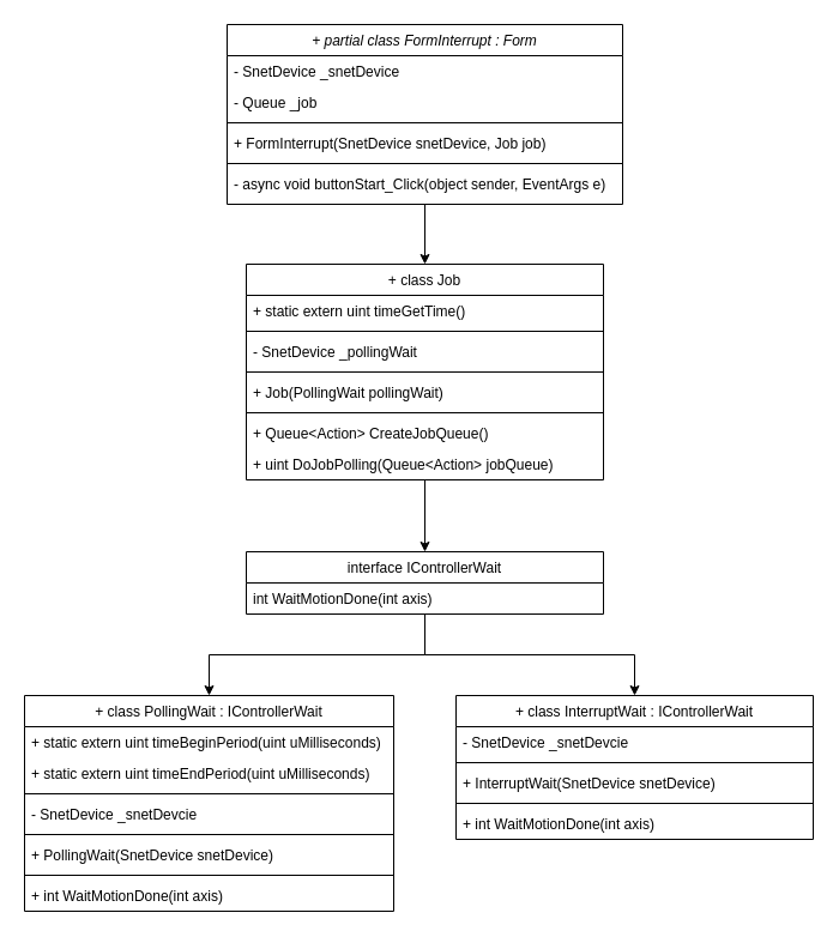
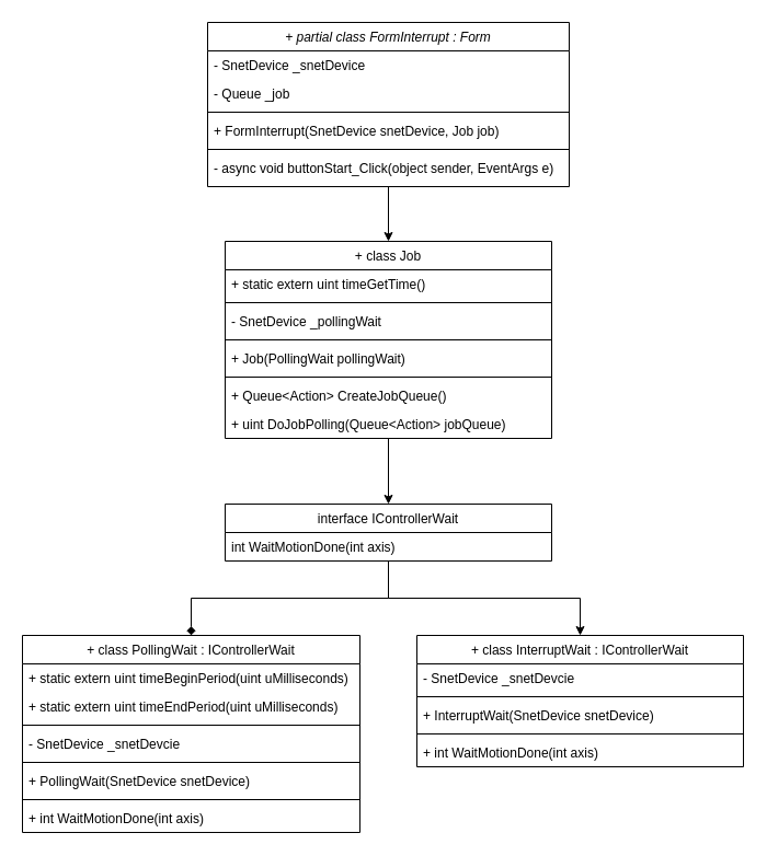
  <mxCell id="0" />
  <mxCell id="1" parent="0" />
  <mxCell id="2" style="edgeStyle=orthogonalEdgeStyle;rounded=0;orthogonalLoop=1;jettySize=auto;html=1;entryX=0.5;entryY=0;entryDx=0;entryDy=0;" parent="1" source="3" target="11" edge="1"><mxGeometry relative="1" as="geometry" /></mxCell>
  <mxCell id="3" value="+ partial class FormInterrupt : Form" style="swimlane;fontStyle=2;align=center;verticalAlign=top;childLayout=stackLayout;horizontal=1;startSize=26;horizontalStack=0;resizeParent=1;resizeLast=0;collapsible=1;marginBottom=0;rounded=0;shadow=0;strokeWidth=1;" parent="1" vertex="1"><mxGeometry x="189" y="20" width="330" height="150" as="geometry"><mxRectangle x="230" y="140" width="160" height="26" as="alternateBounds" /></mxGeometry></mxCell>
  <mxCell id="4" value="- SnetDevice _snetDevice" style="text;align=left;verticalAlign=top;spacingLeft=4;spacingRight=4;overflow=hidden;rotatable=0;points=[[0,0.5],[1,0.5]];portConstraint=eastwest;" parent="3" vertex="1"><mxGeometry y="26" width="330" height="26" as="geometry" /></mxCell>
  <mxCell id="5" value="- Queue _job" style="text;align=left;verticalAlign=top;spacingLeft=4;spacingRight=4;overflow=hidden;rotatable=0;points=[[0,0.5],[1,0.5]];portConstraint=eastwest;rounded=0;shadow=0;html=0;" parent="3" vertex="1"><mxGeometry y="52" width="330" height="26" as="geometry" /></mxCell>
  <mxCell id="6" value="" style="line;html=1;strokeWidth=1;align=left;verticalAlign=middle;spacingTop=-1;spacingLeft=3;spacingRight=3;rotatable=0;labelPosition=right;points=[];portConstraint=eastwest;" parent="3" vertex="1"><mxGeometry y="78" width="330" height="8" as="geometry" /></mxCell>
  <mxCell id="7" value="+ FormInterrupt(SnetDevice snetDevice, Job job)" style="text;align=left;verticalAlign=top;spacingLeft=4;spacingRight=4;overflow=hidden;rotatable=0;points=[[0,0.5],[1,0.5]];portConstraint=eastwest;rounded=0;shadow=0;html=0;" parent="3" vertex="1"><mxGeometry y="86" width="330" height="26" as="geometry" /></mxCell>
  <mxCell id="8" value="" style="line;html=1;strokeWidth=1;align=left;verticalAlign=middle;spacingTop=-1;spacingLeft=3;spacingRight=3;rotatable=0;labelPosition=right;points=[];portConstraint=eastwest;" parent="3" vertex="1"><mxGeometry y="112" width="330" height="8" as="geometry" /></mxCell>
  <mxCell id="9" value="- async void buttonStart_Click(object sender, EventArgs e)" style="text;align=left;verticalAlign=top;spacingLeft=4;spacingRight=4;overflow=hidden;rotatable=0;points=[[0,0.5],[1,0.5]];portConstraint=eastwest;" parent="3" vertex="1"><mxGeometry y="120" width="330" height="30" as="geometry" /></mxCell>
  <mxCell id="10" style="edgeStyle=orthogonalEdgeStyle;rounded=0;orthogonalLoop=1;jettySize=auto;html=1;" parent="1" source="11" target="22" edge="1"><mxGeometry relative="1" as="geometry" /></mxCell>
  <mxCell id="11" value="+ class Job" style="swimlane;fontStyle=0;align=center;verticalAlign=top;childLayout=stackLayout;horizontal=1;startSize=26;horizontalStack=0;resizeParent=1;resizeLast=0;collapsible=1;marginBottom=0;rounded=0;shadow=0;strokeWidth=1;" parent="1" vertex="1"><mxGeometry x="205" y="220" width="298" height="180" as="geometry"><mxRectangle x="550" y="140" width="160" height="26" as="alternateBounds" /></mxGeometry></mxCell>
  <mxCell id="12" value="+ static extern uint timeGetTime()" style="text;align=left;verticalAlign=top;spacingLeft=4;spacingRight=4;overflow=hidden;rotatable=0;points=[[0,0.5],[1,0.5]];portConstraint=eastwest;" parent="11" vertex="1"><mxGeometry y="26" width="298" height="26" as="geometry" /></mxCell>
  <mxCell id="13" value="" style="line;html=1;strokeWidth=1;align=left;verticalAlign=middle;spacingTop=-1;spacingLeft=3;spacingRight=3;rotatable=0;labelPosition=right;points=[];portConstraint=eastwest;" parent="11" vertex="1"><mxGeometry y="52" width="298" height="8" as="geometry" /></mxCell>
  <mxCell id="14" value="- SnetDevice _pollingWait" style="text;align=left;verticalAlign=top;spacingLeft=4;spacingRight=4;overflow=hidden;rotatable=0;points=[[0,0.5],[1,0.5]];portConstraint=eastwest;rounded=0;shadow=0;html=0;" parent="11" vertex="1"><mxGeometry y="60" width="298" height="26" as="geometry" /></mxCell>
  <mxCell id="15" value="" style="line;html=1;strokeWidth=1;align=left;verticalAlign=middle;spacingTop=-1;spacingLeft=3;spacingRight=3;rotatable=0;labelPosition=right;points=[];portConstraint=eastwest;" parent="11" vertex="1"><mxGeometry y="86" width="298" height="8" as="geometry" /></mxCell>
  <mxCell id="16" value="+ Job(PollingWait pollingWait)" style="text;align=left;verticalAlign=top;spacingLeft=4;spacingRight=4;overflow=hidden;rotatable=0;points=[[0,0.5],[1,0.5]];portConstraint=eastwest;rounded=0;shadow=0;html=0;" parent="11" vertex="1"><mxGeometry y="94" width="298" height="26" as="geometry" /></mxCell>
  <mxCell id="17" value="" style="line;html=1;strokeWidth=1;align=left;verticalAlign=middle;spacingTop=-1;spacingLeft=3;spacingRight=3;rotatable=0;labelPosition=right;points=[];portConstraint=eastwest;" parent="11" vertex="1"><mxGeometry y="120" width="298" height="8" as="geometry" /></mxCell>
  <mxCell id="18" value="+ Queue&lt;Action&gt; CreateJobQueue()" style="text;align=left;verticalAlign=top;spacingLeft=4;spacingRight=4;overflow=hidden;rotatable=0;points=[[0,0.5],[1,0.5]];portConstraint=eastwest;rounded=0;shadow=0;html=0;" parent="11" vertex="1"><mxGeometry y="128" width="298" height="26" as="geometry" /></mxCell>
  <mxCell id="19" value="+ uint DoJobPolling(Queue&lt;Action&gt; jobQueue)" style="text;align=left;verticalAlign=top;spacingLeft=4;spacingRight=4;overflow=hidden;rotatable=0;points=[[0,0.5],[1,0.5]];portConstraint=eastwest;" parent="11" vertex="1"><mxGeometry y="154" width="298" height="26" as="geometry" /></mxCell>
- <mxCell id="20" style="edgeStyle=orthogonalEdgeStyle;rounded=0;orthogonalLoop=1;jettySize=auto;html=1;" parent="1" source="22" target="24" edge="1"><mxGeometry relative="1" as="geometry" /></mxCell>
+ <mxCell id="20" style="edgeStyle=orthogonalEdgeStyle;rounded=0;orthogonalLoop=1;jettySize=auto;html=1;endArrow=diamond;" parent="1" source="22" target="24" edge="1"><mxGeometry relative="1" as="geometry" /></mxCell>
  <mxCell id="21" style="edgeStyle=orthogonalEdgeStyle;rounded=0;orthogonalLoop=1;jettySize=auto;html=1;exitX=0.5;exitY=1;exitDx=0;exitDy=0;" parent="1" source="22" target="33" edge="1"><mxGeometry relative="1" as="geometry" /></mxCell>
  <mxCell id="22" value="interface IControllerWait" style="swimlane;fontStyle=0;align=center;verticalAlign=top;childLayout=stackLayout;horizontal=1;startSize=26;horizontalStack=0;resizeParent=1;resizeLast=0;collapsible=1;marginBottom=0;rounded=0;shadow=0;strokeWidth=1;" parent="1" vertex="1"><mxGeometry x="205" y="460" width="298" height="52" as="geometry"><mxRectangle x="550" y="140" width="160" height="26" as="alternateBounds" /></mxGeometry></mxCell>
  <mxCell id="23" value="int WaitMotionDone(int axis)" style="text;align=left;verticalAlign=top;spacingLeft=4;spacingRight=4;overflow=hidden;rotatable=0;points=[[0,0.5],[1,0.5]];portConstraint=eastwest;" parent="22" vertex="1"><mxGeometry y="26" width="298" height="24" as="geometry" /></mxCell>
  <mxCell id="24" value="+ class PollingWait : IControllerWait" style="swimlane;fontStyle=0;align=center;verticalAlign=top;childLayout=stackLayout;horizontal=1;startSize=26;horizontalStack=0;resizeParent=1;resizeLast=0;collapsible=1;marginBottom=0;rounded=0;shadow=0;strokeWidth=1;" parent="1" vertex="1"><mxGeometry x="20" y="580" width="308" height="180" as="geometry"><mxRectangle x="550" y="140" width="160" height="26" as="alternateBounds" /></mxGeometry></mxCell>
  <mxCell id="25" value="+ static extern uint timeBeginPeriod(uint uMilliseconds)" style="text;align=left;verticalAlign=top;spacingLeft=4;spacingRight=4;overflow=hidden;rotatable=0;points=[[0,0.5],[1,0.5]];portConstraint=eastwest;" parent="24" vertex="1"><mxGeometry y="26" width="308" height="26" as="geometry" /></mxCell>
  <mxCell id="26" value="+ static extern uint timeEndPeriod(uint uMilliseconds)" style="text;align=left;verticalAlign=top;spacingLeft=4;spacingRight=4;overflow=hidden;rotatable=0;points=[[0,0.5],[1,0.5]];portConstraint=eastwest;" vertex="1" parent="24"><mxGeometry y="52" width="308" height="26" as="geometry" /></mxCell>
  <mxCell id="27" value="" style="line;html=1;strokeWidth=1;align=left;verticalAlign=middle;spacingTop=-1;spacingLeft=3;spacingRight=3;rotatable=0;labelPosition=right;points=[];portConstraint=eastwest;" vertex="1" parent="24"><mxGeometry y="78" width="308" height="8" as="geometry" /></mxCell>
  <mxCell id="28" value="- SnetDevice _snetDevcie" style="text;align=left;verticalAlign=top;spacingLeft=4;spacingRight=4;overflow=hidden;rotatable=0;points=[[0,0.5],[1,0.5]];portConstraint=eastwest;" vertex="1" parent="24"><mxGeometry y="86" width="308" height="26" as="geometry" /></mxCell>
  <mxCell id="29" value="" style="line;html=1;strokeWidth=1;align=left;verticalAlign=middle;spacingTop=-1;spacingLeft=3;spacingRight=3;rotatable=0;labelPosition=right;points=[];portConstraint=eastwest;" parent="24" vertex="1"><mxGeometry y="112" width="308" height="8" as="geometry" /></mxCell>
  <mxCell id="30" value="+ PollingWait(SnetDevice snetDevice)" style="text;align=left;verticalAlign=top;spacingLeft=4;spacingRight=4;overflow=hidden;rotatable=0;points=[[0,0.5],[1,0.5]];portConstraint=eastwest;rounded=0;shadow=0;html=0;" parent="24" vertex="1"><mxGeometry y="120" width="308" height="26" as="geometry" /></mxCell>
  <mxCell id="31" value="" style="line;html=1;strokeWidth=1;align=left;verticalAlign=middle;spacingTop=-1;spacingLeft=3;spacingRight=3;rotatable=0;labelPosition=right;points=[];portConstraint=eastwest;" parent="24" vertex="1"><mxGeometry y="146" width="308" height="8" as="geometry" /></mxCell>
  <mxCell id="32" value="+ int WaitMotionDone(int axis)" style="text;align=left;verticalAlign=top;spacingLeft=4;spacingRight=4;overflow=hidden;rotatable=0;points=[[0,0.5],[1,0.5]];portConstraint=eastwest;rounded=0;shadow=0;html=0;" parent="24" vertex="1"><mxGeometry y="154" width="308" height="26" as="geometry" /></mxCell>
  <mxCell id="33" value="+ class InterruptWait : IControllerWait" style="swimlane;fontStyle=0;align=center;verticalAlign=top;childLayout=stackLayout;horizontal=1;startSize=26;horizontalStack=0;resizeParent=1;resizeLast=0;collapsible=1;marginBottom=0;rounded=0;shadow=0;strokeWidth=1;" parent="1" vertex="1"><mxGeometry x="380" y="580" width="298" height="120" as="geometry"><mxRectangle x="550" y="140" width="160" height="26" as="alternateBounds" /></mxGeometry></mxCell>
  <mxCell id="34" value="- SnetDevice _snetDevcie" style="text;align=left;verticalAlign=top;spacingLeft=4;spacingRight=4;overflow=hidden;rotatable=0;points=[[0,0.5],[1,0.5]];portConstraint=eastwest;" parent="33" vertex="1"><mxGeometry y="26" width="298" height="26" as="geometry" /></mxCell>
  <mxCell id="35" value="" style="line;html=1;strokeWidth=1;align=left;verticalAlign=middle;spacingTop=-1;spacingLeft=3;spacingRight=3;rotatable=0;labelPosition=right;points=[];portConstraint=eastwest;" parent="33" vertex="1"><mxGeometry y="52" width="298" height="8" as="geometry" /></mxCell>
  <mxCell id="36" value="+ InterruptWait(SnetDevice snetDevice)" style="text;align=left;verticalAlign=top;spacingLeft=4;spacingRight=4;overflow=hidden;rotatable=0;points=[[0,0.5],[1,0.5]];portConstraint=eastwest;rounded=0;shadow=0;html=0;" parent="33" vertex="1"><mxGeometry y="60" width="298" height="26" as="geometry" /></mxCell>
  <mxCell id="37" value="" style="line;html=1;strokeWidth=1;align=left;verticalAlign=middle;spacingTop=-1;spacingLeft=3;spacingRight=3;rotatable=0;labelPosition=right;points=[];portConstraint=eastwest;" parent="33" vertex="1"><mxGeometry y="86" width="298" height="8" as="geometry" /></mxCell>
  <mxCell id="38" value="+ int WaitMotionDone(int axis)" style="text;align=left;verticalAlign=top;spacingLeft=4;spacingRight=4;overflow=hidden;rotatable=0;points=[[0,0.5],[1,0.5]];portConstraint=eastwest;rounded=0;shadow=0;html=0;" parent="33" vertex="1"><mxGeometry y="94" width="298" height="26" as="geometry" /></mxCell>
